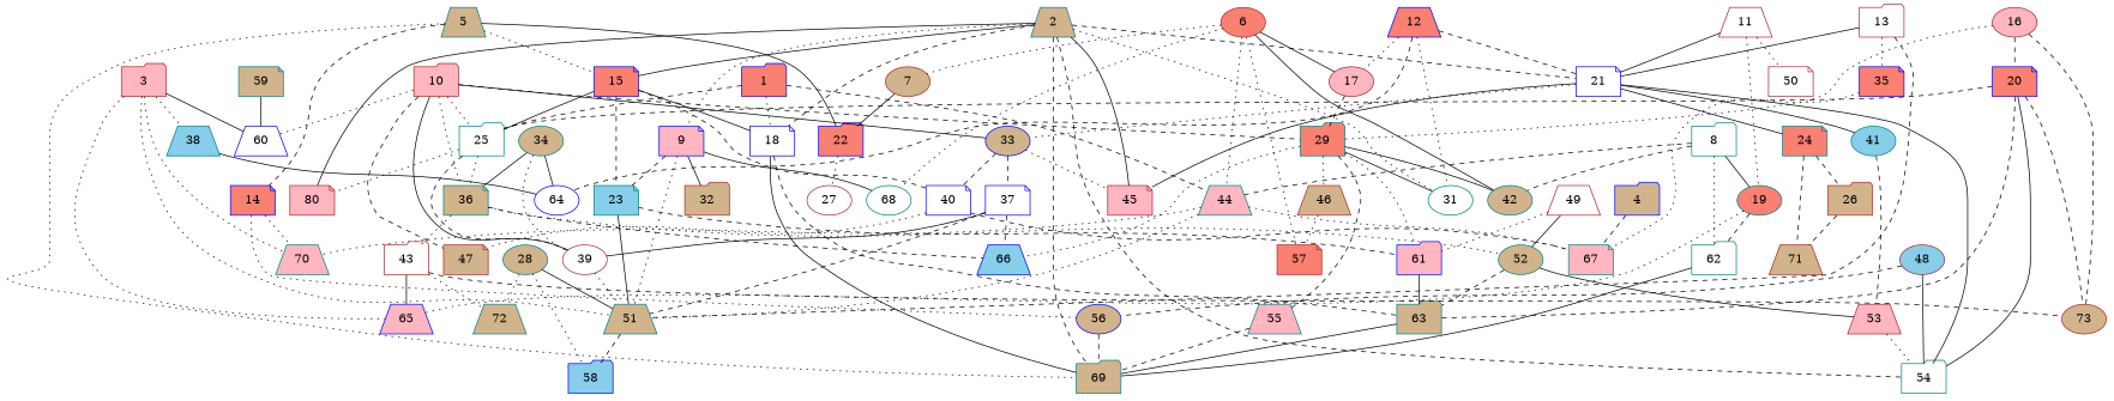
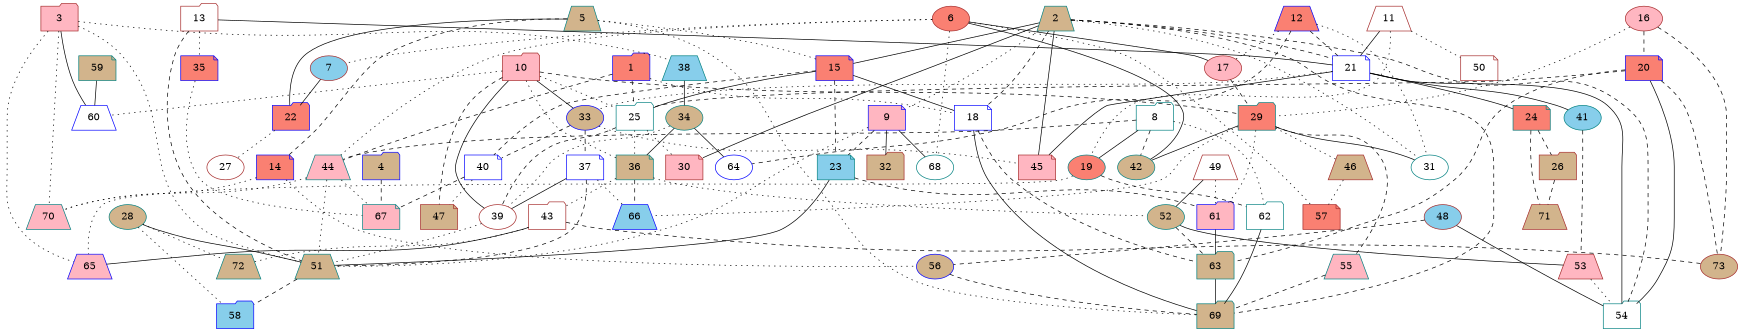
  graph {
    node [color=teal fillcolor=tan shape=note style=filled]
    edge [style=dotted weight=1.0]
    1 [color=blue fillcolor=salmon shape=folder]
    18 [color=blue fillcolor=white]
    25 [fillcolor=white shape=folder]
    44 [fillcolor=lightpink shape=trapezium]
    69 [shape=folder]
    63 [shape=folder]
-   30 [color=brown fillcolor=lightpink label=80]
+   30 [color=brown fillcolor=lightpink]
    36
    39 [color=brown fillcolor=white shape=ellipse]
    51 [shape=trapezium]
    70 [fillcolor=lightpink shape=trapezium]
    67 [fillcolor=lightpink]
    2 [shape=trapezium]
    9 [color=blue fillcolor=lightpink]
    15 [color=blue fillcolor=salmon]
    21 [color=blue fillcolor=white]
    31 [fillcolor=white shape=ellipse]
    45 [color=brown fillcolor=lightpink]
    54 [fillcolor=white shape=folder]
    68 [fillcolor=white shape=ellipse]
    23 [fillcolor=skyblue]
    32 [color=brown shape=folder]
    40 [color=blue fillcolor=white]
    33 [color=blue shape=ellipse]
    24 [fillcolor=salmon]
    41 [fillcolor=skyblue shape=ellipse]
    3 [color=brown fillcolor=lightpink shape=folder]
    38 [fillcolor=skyblue shape=trapezium]
    60 [color=blue fillcolor=white shape=trapezium]
    65 [color=blue fillcolor=lightpink shape=trapezium]
    64 [color=blue fillcolor=white shape=ellipse]
    58 [color=blue fillcolor=skyblue shape=folder]
    4 [color=blue shape=folder]
    5 [shape=trapezium]
    14 [color=blue fillcolor=salmon]
    22 [color=blue fillcolor=salmon shape=folder]
    56 [color=blue shape=ellipse]
    27 [color=brown fillcolor=white shape=ellipse]
    6 [color=brown fillcolor=salmon shape=ellipse]
-   7 [color=brown shape=ellipse]
+   7 [color=brown fillcolor=skyblue shape=ellipse]
    17 [color=brown fillcolor=lightpink shape=ellipse]
    42 [shape=ellipse]
    57 [color=brown fillcolor=salmon]
    29 [fillcolor=salmon shape=folder]
    8 [fillcolor=white shape=folder]
    19 [fillcolor=salmon shape=ellipse]
    62 [fillcolor=white shape=folder]
    61 [color=blue fillcolor=lightpink shape=folder]
    10 [color=brown fillcolor=lightpink shape=folder]
    47 [color=brown]
    46 [color=brown shape=trapezium]
    55 [fillcolor=lightpink shape=trapezium]
    66 [color=blue fillcolor=skyblue shape=trapezium]
    37 [color=blue fillcolor=white]
    43 [color=brown fillcolor=white shape=folder]
    52 [shape=ellipse]
    11 [color=brown fillcolor=white shape=trapezium]
    50 [color=brown fillcolor=white]
    12 [color=blue fillcolor=salmon shape=trapezium]
    13 [color=brown fillcolor=white shape=folder]
    35 [color=blue fillcolor=salmon]
    16 [color=brown fillcolor=lightpink shape=ellipse]
    20 [color=blue fillcolor=salmon]
    73 [color=brown shape=ellipse]
    26 [color=brown shape=folder]
    71 [color=brown shape=trapezium]
    53 [color=brown fillcolor=lightpink shape=trapezium]
    28 [shape=ellipse]
    72 [shape=trapezium]
    34 [shape=ellipse]
    48 [color=brown fillcolor=skyblue shape=ellipse]
    49 [color=brown fillcolor=white shape=trapezium]
    59
    1 -- 18
    1 -- 25 [style=dashed]
    1 -- 44 [style=dashed]
    18 -- 69 [style=solid]
    18 -- 63 [style=dashed]
    25 -- 30
    25 -- 36 [weight=2.0]
    25 -- 39 [style=dashed]
    44 -- 51
    44 -- 70
    44 -- 67
    63 -- 69 [style=solid]
    36 -- 66 [style=dashed]
    36 -- 43
    36 -- 52
    39 -- 51
    51 -- 58 [style=dashed]
    2 -- 18 [style=dashed]
    2 -- 69 [style=dashed]
    2 -- 30 [style=solid]
    2 -- 9
    2 -- 15 [style=solid]
    2 -- 21 [style=dashed]
    2 -- 31
    2 -- 45 [style=solid]
    2 -- 54 [style=dashed]
    9 -- 51
    9 -- 68 [style=solid]
    9 -- 23 [style=dashed]
    9 -- 32 [style=solid]
    15 -- 18 [style=solid]
    15 -- 25 [style=solid weight=2.0]
    15 -- 23 [style=dashed]
    15 -- 40 [style=dashed]
    21 -- 45 [style=solid]
    21 -- 54 [style=solid]
    21 -- 33 [weight=2.0]
    21 -- 24 [style=solid]
    21 -- 41 [style=solid]
    23 -- 51 [style=solid]
    23 -- 61 [style=dashed]
    40 -- 67 [style=dashed]
    40 -- 47
    33 -- 45
    33 -- 40 [style=dashed]
    33 -- 37 [style=dashed]
    24 -- 26 [style=dashed]
    24 -- 71 [style=dashed]
    41 -- 53 [style=dashed]
    3 -- 51
    3 -- 70
    3 -- 38
    3 -- 60 [style=solid]
    3 -- 65
-   38 -- 64 [style=solid]
+   38 -- 34 [style=solid]
    4 -- 67 [style=dashed]
    5 -- 69
    5 -- 15
    5 -- 14 [style=dashed]
    5 -- 22 [style=solid]
    14 -- 70
    14 -- 56
    22 -- 27
    56 -- 69 [style=dashed]
    6 -- 44
    6 -- 68
    6 -- 7
    6 -- 17 [style=solid]
    6 -- 42 [style=solid]
    6 -- 57
    7 -- 22 [style=solid]
    17 -- 29 [style=dashed]
    29 -- 31 [style=solid]
    29 -- 42 [style=solid]
    29 -- 61
    29 -- 46
    29 -- 55 [style=dashed]
    29 -- 66
    8 -- 44 [style=dashed]
    8 -- 42 [style=dashed]
    8 -- 19 [style=solid]
    8 -- 62
    19 -- 65
    19 -- 62 [style=dashed]
    62 -- 69 [style=solid]
    61 -- 63 [style=solid weight=2.0]
    10 -- 25
    10 -- 36
    10 -- 39 [style=solid]
    10 -- 33 [style=solid]
    10 -- 60
    10 -- 29 [style=dashed]
    10 -- 47 [style=dashed]
    46 -- 57
    55 -- 69 [style=dashed]
    37 -- 39 [style=solid]
    37 -- 51 [style=dashed]
-   37 -- 66 [style=dashed]
+   37 -- 66
    43 -- 65 [style=solid]
    43 -- 73 [style=dashed]
    43 -- 72
    52 -- 63 [style=dashed]
    52 -- 53 [style=solid]
    11 -- 21 [style=solid]
    11 -- 19
    11 -- 50
    12 -- 21 [style=dashed]
    12 -- 31
    12 -- 64 [style=dashed]
    12 -- 17
    13 -- 51 [style=dashed]
    13 -- 21 [style=solid]
    13 -- 35
    35 -- 67
    16 -- 29 [weight=2.0]
    16 -- 20 [style=dashed]
    16 -- 73 [style=dashed weight=2.0]
    20 -- 25 [style=dashed]
    20 -- 63 [style=dashed]
    20 -- 54 [style=solid]
    20 -- 73 [style=dashed]
    26 -- 71 [style=dashed]
    53 -- 54
    28 -- 51 [style=solid]
    28 -- 58
    28 -- 72
    34 -- 36 [style=solid]
    34 -- 39
    34 -- 64 [style=solid]
    48 -- 54 [style=solid]
    48 -- 56 [style=dashed]
    49 -- 61
    49 -- 52 [style=solid]
    59 -- 60 [style=solid]
  }
